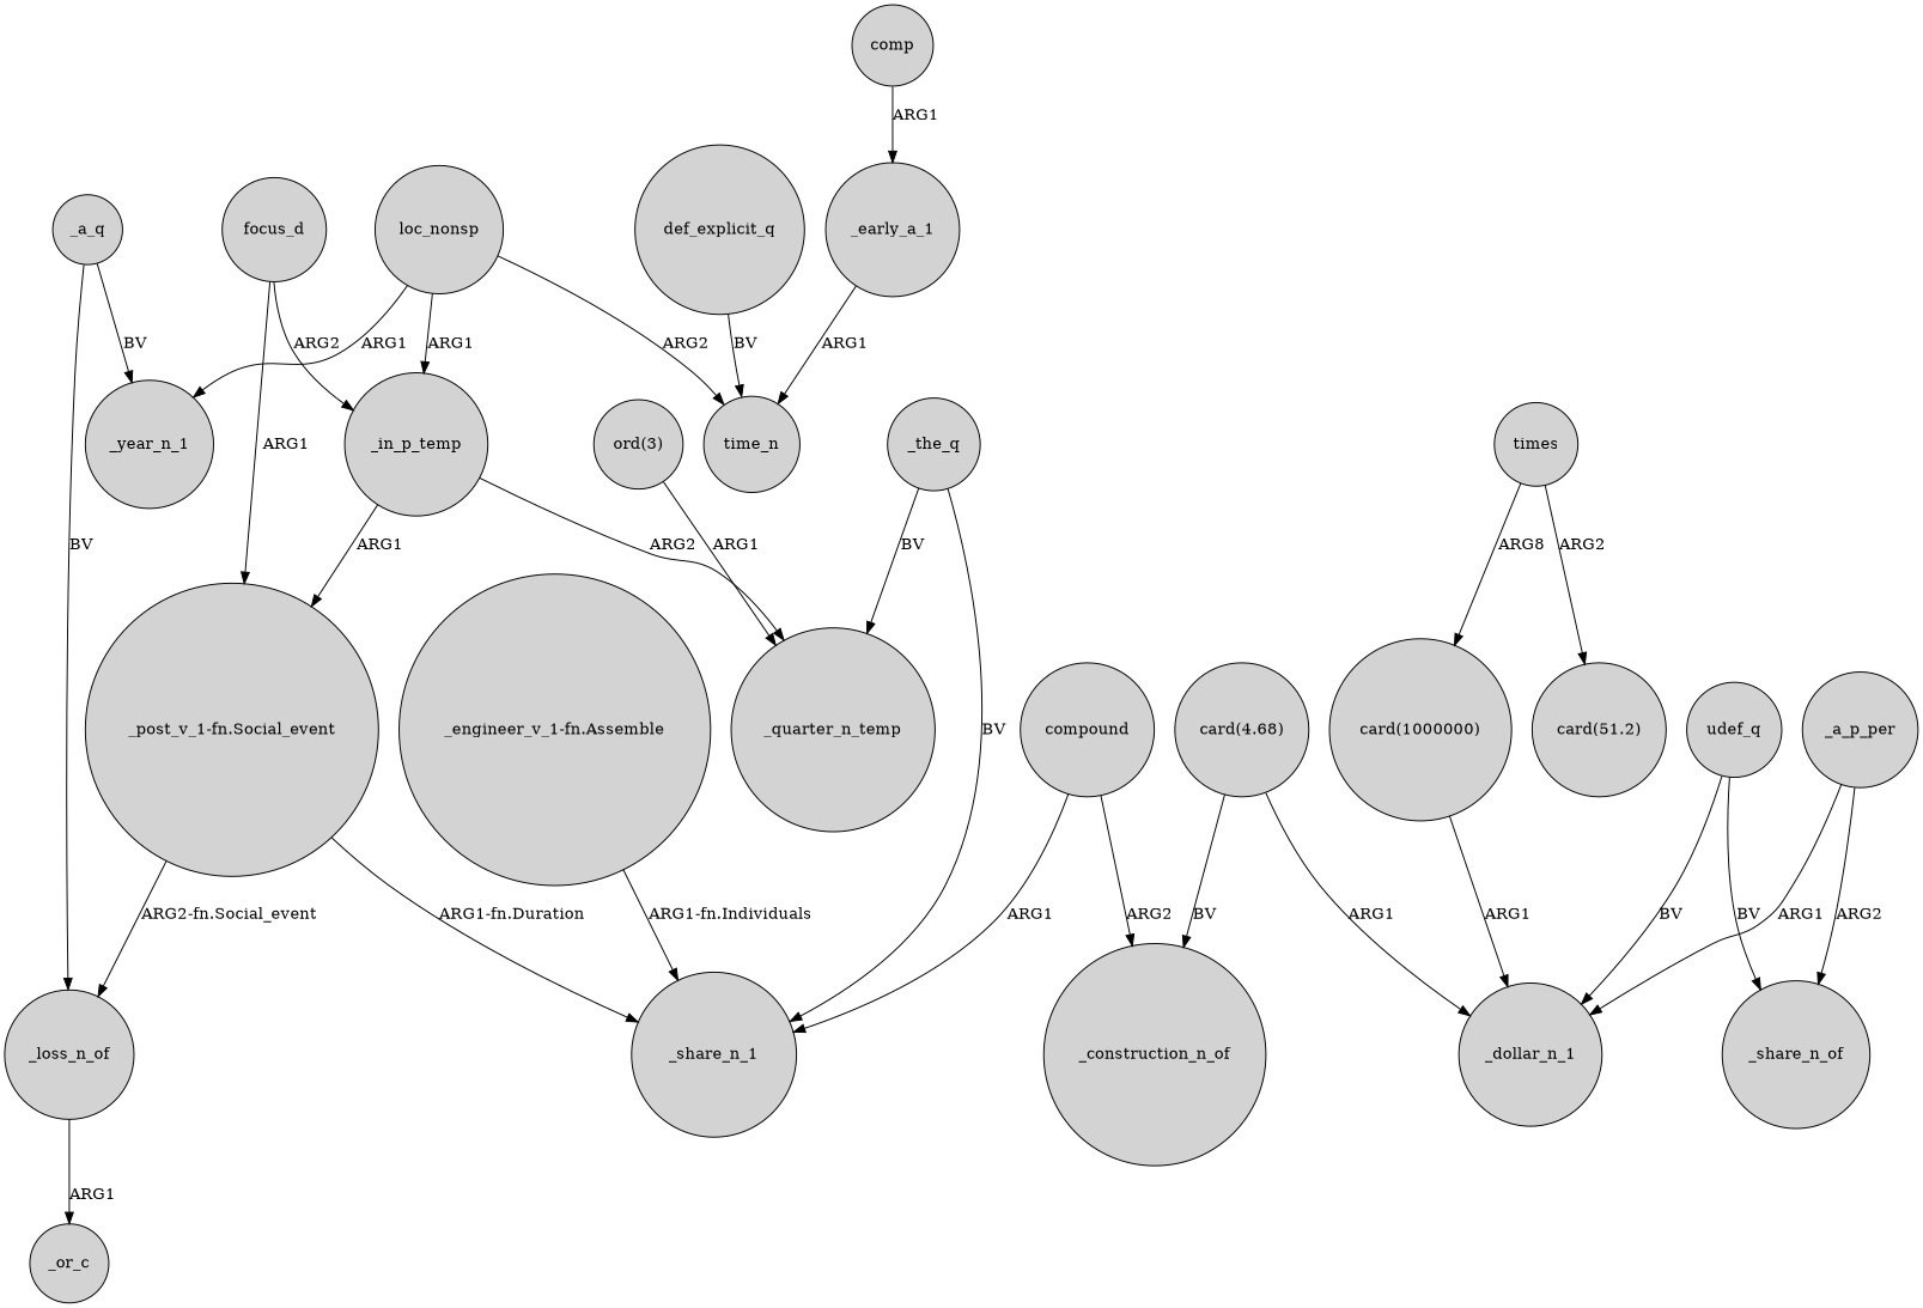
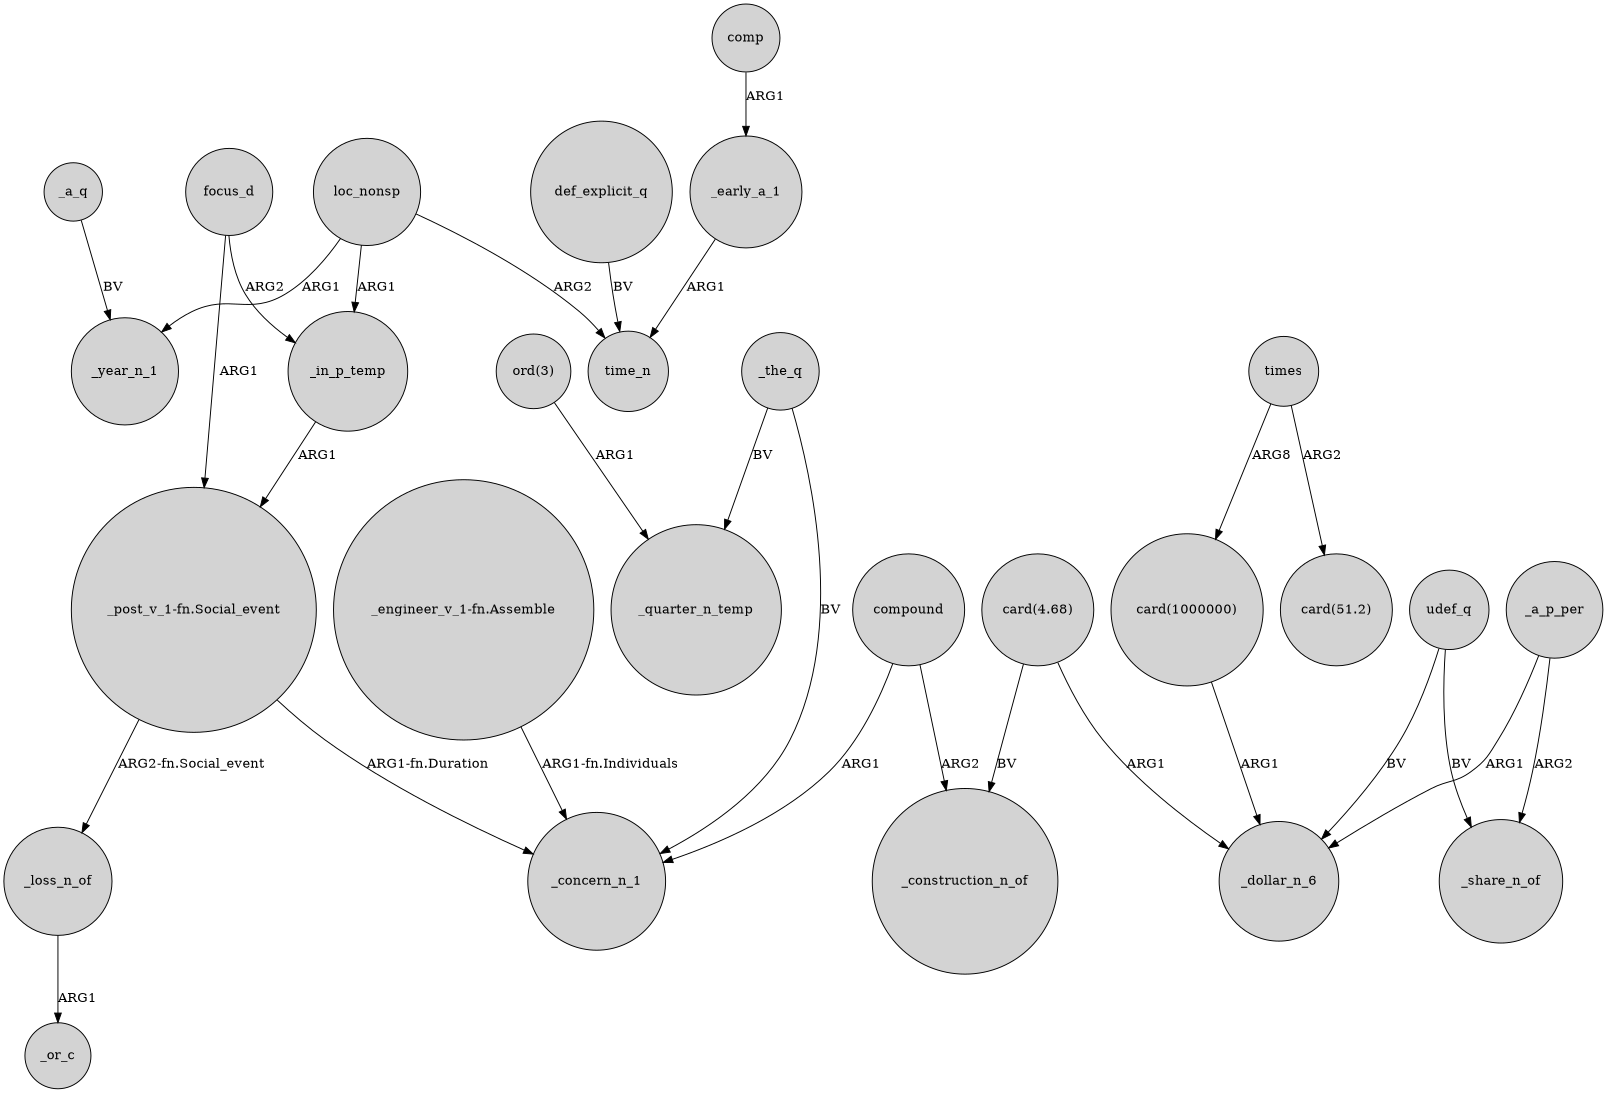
  digraph {
    node [shape=circle style=filled]
    _early_a_1
    time_n
    "_post_v_1-fn.Social_event"
    _loss_n_of
-   _concern_n_1 [label=_share_n_1]
+   _concern_n_1
    _or_c
    _a_q
    _year_n_1
    _in_p_temp
    _quarter_n_temp
    "ord(3)"
    loc_nonsp
    _the_q
    "_engineer_v_1-fn.Assemble"
    times
    "card(1000000)"
    "card(51.2)"
-   _dollar_n_1
+   _dollar_n_1 [label=_dollar_n_6]
    comp
    udef_q
    _share_n_of
    "card(4.68)"
    _construction_n_of
    _a_p_per
    focus_d
    compound
    def_explicit_q
    _early_a_1 -> time_n [label=ARG1]
    "_post_v_1-fn.Social_event" -> _loss_n_of [label="ARG2-fn.Social_event"]
    "_post_v_1-fn.Social_event" -> _concern_n_1 [label="ARG1-fn.Duration"]
    _loss_n_of -> _or_c [label=ARG1]
-   _a_q -> _loss_n_of [label=BV]
    _a_q -> _year_n_1 [label=BV]
    _in_p_temp -> "_post_v_1-fn.Social_event" [label=ARG1]
-   _in_p_temp -> _quarter_n_temp [label=ARG2]
    "ord(3)" -> _quarter_n_temp [label=ARG1]
    loc_nonsp -> time_n [label=ARG2]
    loc_nonsp -> _year_n_1 [label=ARG1]
    loc_nonsp -> _in_p_temp [label=ARG1]
    _the_q -> _concern_n_1 [label=BV]
    _the_q -> _quarter_n_temp [label=BV]
    "_engineer_v_1-fn.Assemble" -> _concern_n_1 [label="ARG1-fn.Individuals"]
    times -> "card(1000000)" [label=ARG8]
    times -> "card(51.2)" [label=ARG2]
    "card(1000000)" -> _dollar_n_1 [label=ARG1]
    comp -> _early_a_1 [label=ARG1]
    udef_q -> _dollar_n_1 [label=BV]
    udef_q -> _share_n_of [label=BV]
    "card(4.68)" -> _dollar_n_1 [label=ARG1]
    "card(4.68)" -> _construction_n_of [label=BV]
    _a_p_per -> _dollar_n_1 [label=ARG1]
    _a_p_per -> _share_n_of [label=ARG2]
    focus_d -> "_post_v_1-fn.Social_event" [label=ARG1]
    focus_d -> _in_p_temp [label=ARG2]
    compound -> _concern_n_1 [label=ARG1]
    compound -> _construction_n_of [label=ARG2]
    def_explicit_q -> time_n [label=BV]
  }
